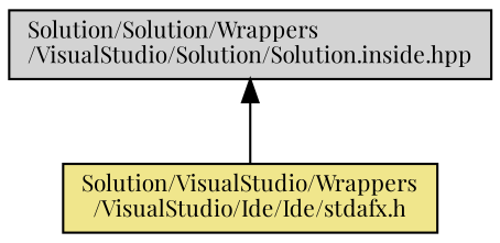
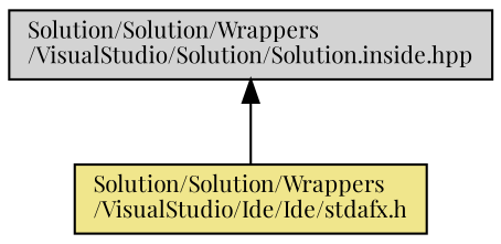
  digraph {
    fontname="Playfair Display"
    node [color=black fontname="Playfair Display" fontsize=10 shape=record style=filled]
    n1 [fillcolor=lightgrey fontcolor=black height=0.2 label="Solution/Solution/Wrappers\l/VisualStudio/Solution/Solution.inside.hpp" width=0.4]
-   n2 [fillcolor=khaki height=0.2 label="Solution/VisualStudio/Wrappers\l/VisualStudio/Ide/Ide/stdafx.h" width=0.4]
+   n2 [fillcolor=khaki height=0.2 label="Solution/Solution/Wrappers\l/VisualStudio/Ide/Ide/stdafx.h" width=0.4]
    n1 -> n2 [color=black dir=back fontname="Playfair Display" fontsize=10 labelfontname=Verdana labelfontsize=10 style=solid]
  }
